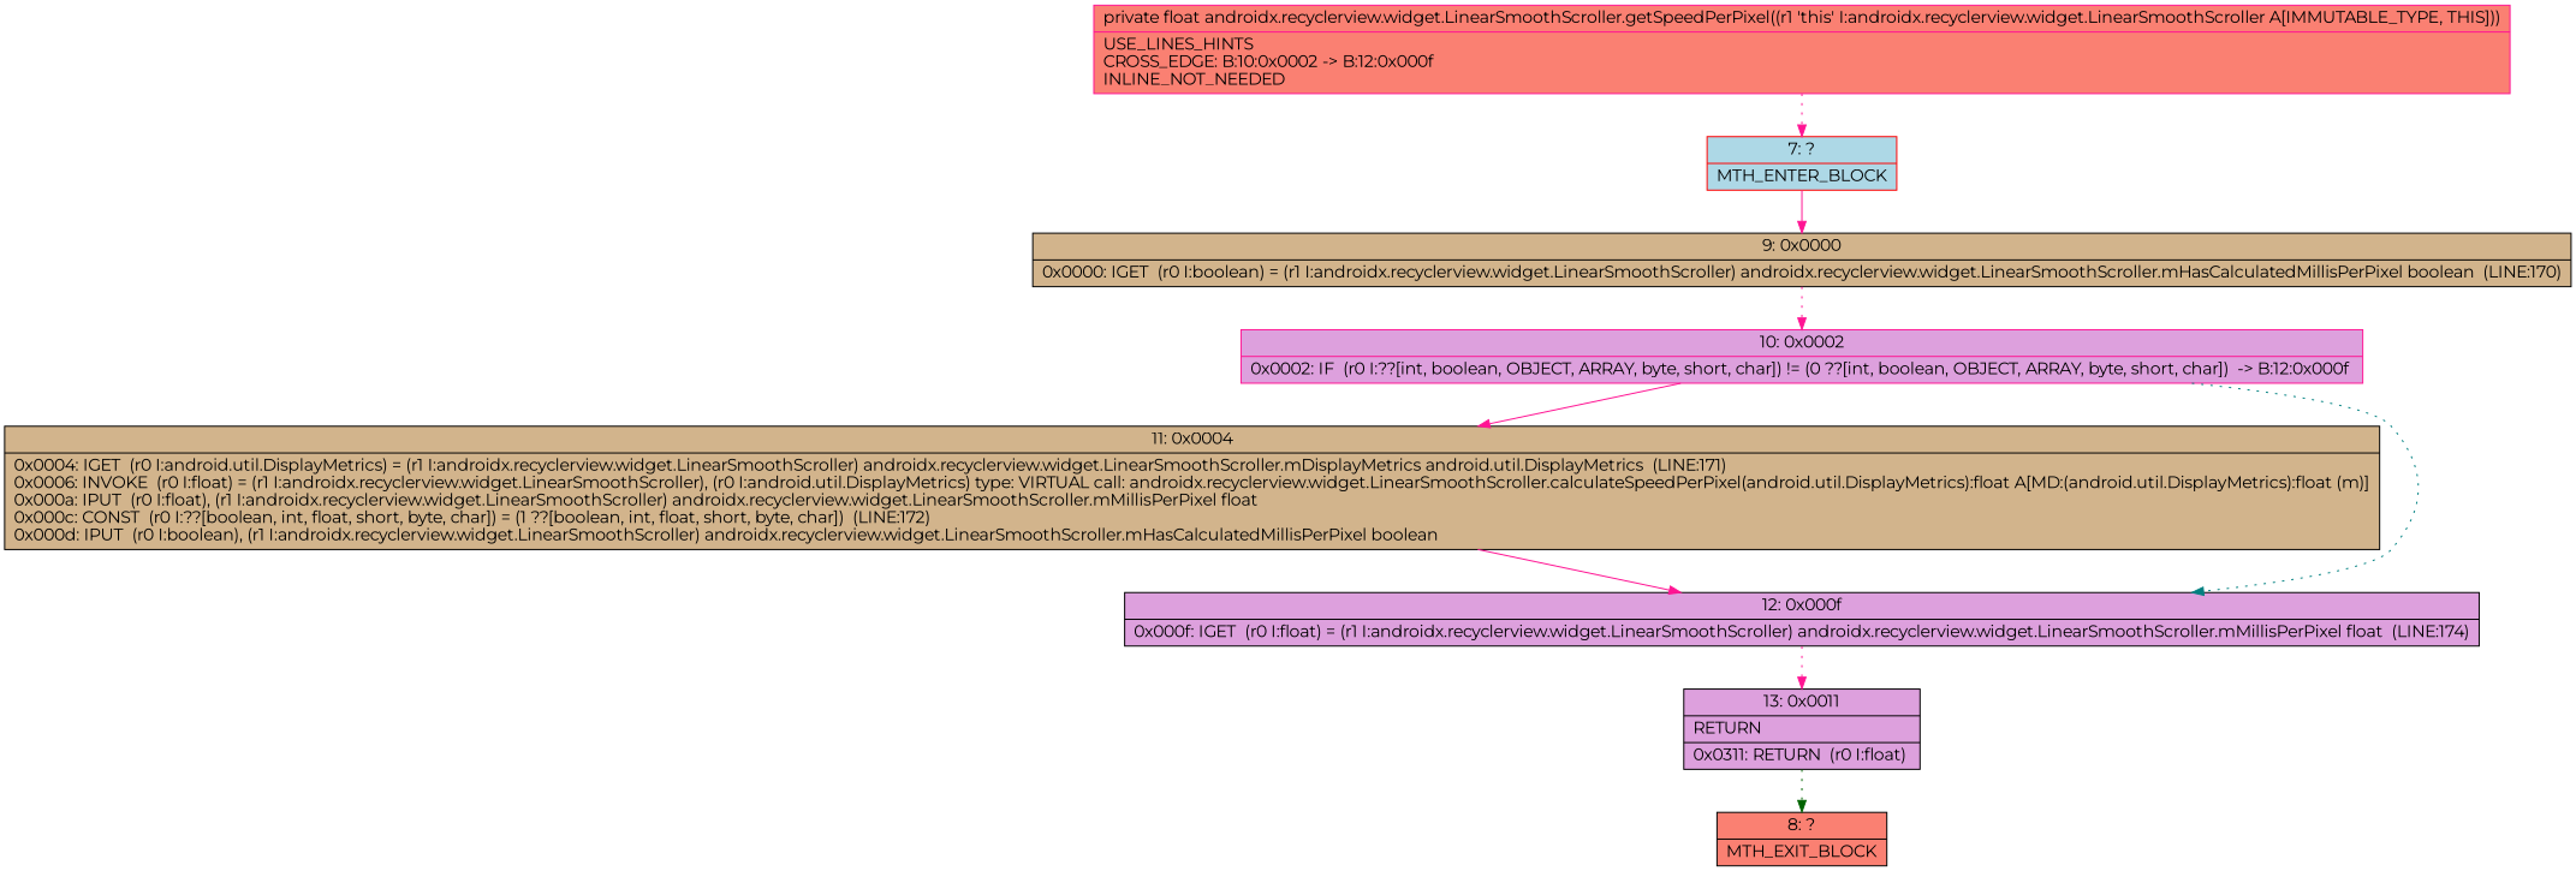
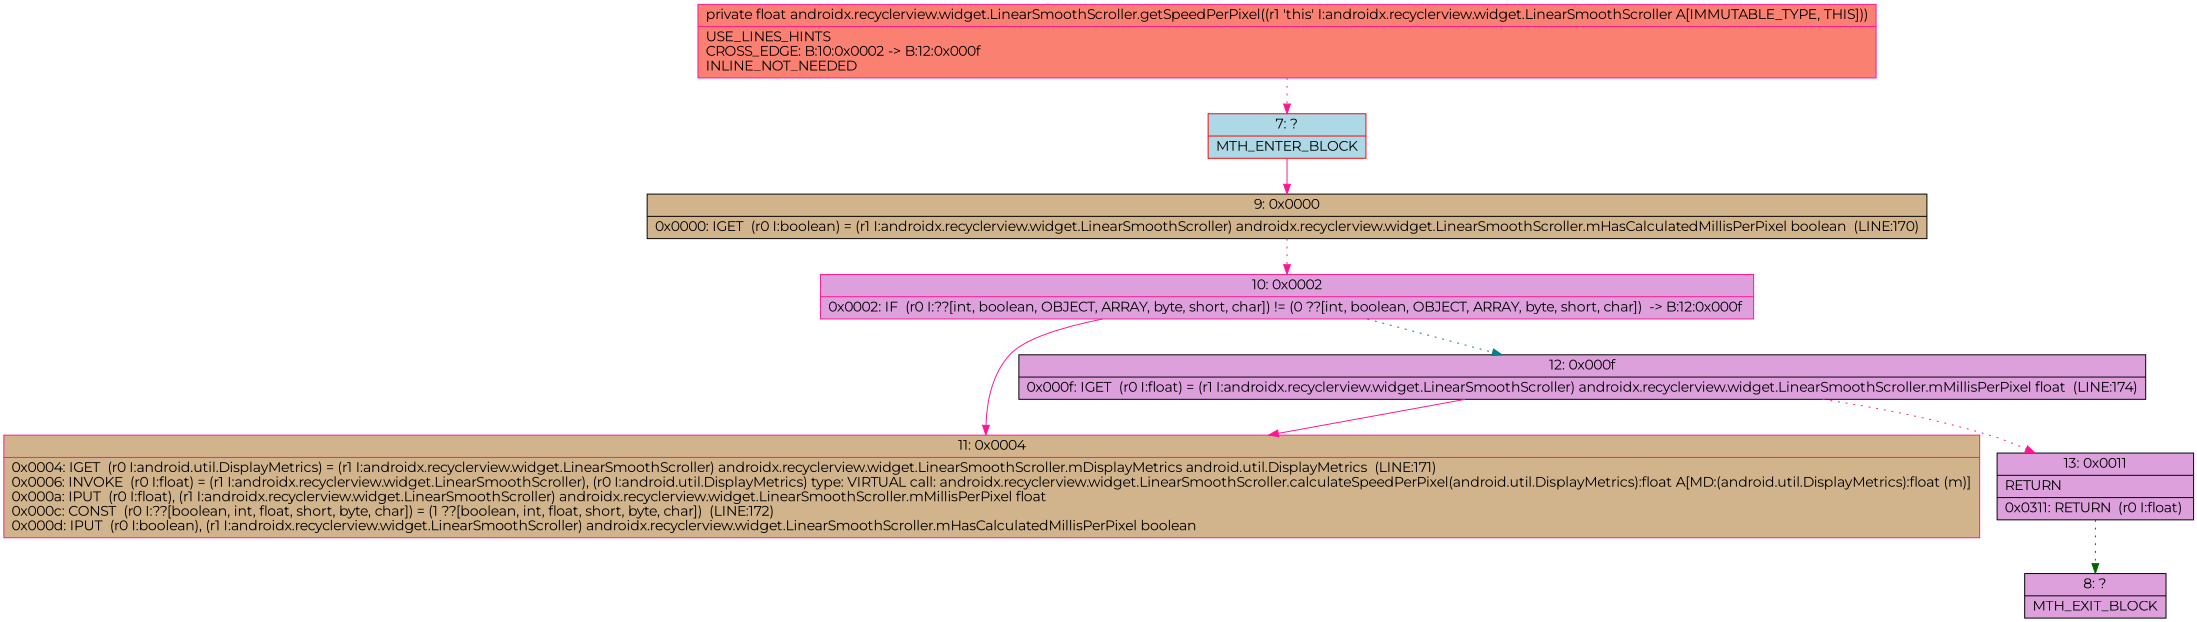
  digraph {
    fontname=Montserrat
    node [color=black fillcolor=plum fontname=Montserrat shape=record style=filled]
    edge [color=deeppink fontname=Montserrat style=dotted]
    n1 [color=red fillcolor=lightblue label="{7\:\ ?|MTH_ENTER_BLOCK\l}"]
    n2 [fillcolor=tan label="{9\:\ 0x0000|0x0000: IGET  (r0 I:boolean) = (r1 I:androidx.recyclerview.widget.LinearSmoothScroller) androidx.recyclerview.widget.LinearSmoothScroller.mHasCalculatedMillisPerPixel boolean  (LINE:170)\l}"]
    n3 [color=deeppink label="{10\:\ 0x0002|0x0002: IF  (r0 I:??[int, boolean, OBJECT, ARRAY, byte, short, char]) != (0 ??[int, boolean, OBJECT, ARRAY, byte, short, char])  \-\> B:12:0x000f \l}"]
-   n4 [fillcolor=tan label="{11\:\ 0x0004|0x0004: IGET  (r0 I:android.util.DisplayMetrics) = (r1 I:androidx.recyclerview.widget.LinearSmoothScroller) androidx.recyclerview.widget.LinearSmoothScroller.mDisplayMetrics android.util.DisplayMetrics  (LINE:171)\l0x0006: INVOKE  (r0 I:float) = (r1 I:androidx.recyclerview.widget.LinearSmoothScroller), (r0 I:android.util.DisplayMetrics) type: VIRTUAL call: androidx.recyclerview.widget.LinearSmoothScroller.calculateSpeedPerPixel(android.util.DisplayMetrics):float A[MD:(android.util.DisplayMetrics):float (m)]\l0x000a: IPUT  (r0 I:float), (r1 I:androidx.recyclerview.widget.LinearSmoothScroller) androidx.recyclerview.widget.LinearSmoothScroller.mMillisPerPixel float \l0x000c: CONST  (r0 I:??[boolean, int, float, short, byte, char]) = (1 ??[boolean, int, float, short, byte, char])  (LINE:172)\l0x000d: IPUT  (r0 I:boolean), (r1 I:androidx.recyclerview.widget.LinearSmoothScroller) androidx.recyclerview.widget.LinearSmoothScroller.mHasCalculatedMillisPerPixel boolean \l}"]
+   n4 [color=deeppink fillcolor=tan label="{11\:\ 0x0004|0x0004: IGET  (r0 I:android.util.DisplayMetrics) = (r1 I:androidx.recyclerview.widget.LinearSmoothScroller) androidx.recyclerview.widget.LinearSmoothScroller.mDisplayMetrics android.util.DisplayMetrics  (LINE:171)\l0x0006: INVOKE  (r0 I:float) = (r1 I:androidx.recyclerview.widget.LinearSmoothScroller), (r0 I:android.util.DisplayMetrics) type: VIRTUAL call: androidx.recyclerview.widget.LinearSmoothScroller.calculateSpeedPerPixel(android.util.DisplayMetrics):float A[MD:(android.util.DisplayMetrics):float (m)]\l0x000a: IPUT  (r0 I:float), (r1 I:androidx.recyclerview.widget.LinearSmoothScroller) androidx.recyclerview.widget.LinearSmoothScroller.mMillisPerPixel float \l0x000c: CONST  (r0 I:??[boolean, int, float, short, byte, char]) = (1 ??[boolean, int, float, short, byte, char])  (LINE:172)\l0x000d: IPUT  (r0 I:boolean), (r1 I:androidx.recyclerview.widget.LinearSmoothScroller) androidx.recyclerview.widget.LinearSmoothScroller.mHasCalculatedMillisPerPixel boolean \l}"]
    n5 [label="{12\:\ 0x000f|0x000f: IGET  (r0 I:float) = (r1 I:androidx.recyclerview.widget.LinearSmoothScroller) androidx.recyclerview.widget.LinearSmoothScroller.mMillisPerPixel float  (LINE:174)\l}"]
    n6 [label="{13\:\ 0x0011|RETURN\l|0x0311: RETURN  (r0 I:float) \l}"]
-   n7 [fillcolor=salmon label="{8\:\ ?|MTH_EXIT_BLOCK\l}"]
+   n7 [label="{8\:\ ?|MTH_EXIT_BLOCK\l}"]
    n8 [color=deeppink fillcolor=salmon label="{private float androidx.recyclerview.widget.LinearSmoothScroller.getSpeedPerPixel((r1 'this' I:androidx.recyclerview.widget.LinearSmoothScroller A[IMMUTABLE_TYPE, THIS]))  | USE_LINES_HINTS\lCROSS_EDGE: B:10:0x0002 \-\> B:12:0x000f\lINLINE_NOT_NEEDED\l}"]
    n1 -> n2 [style=solid]
    n2 -> n3
    n3 -> n4 [style=solid]
    n3 -> n5 [color=teal]
-   n4 -> n5 [style=solid]
+   n5 -> n4 [style=solid]
    n5 -> n6
    n6 -> n7 [color=darkgreen]
    n8 -> n1
  }
